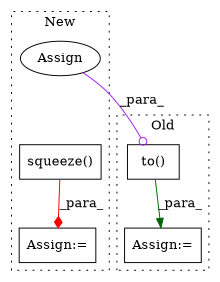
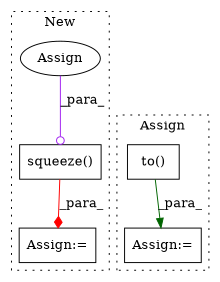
  digraph {
    node [a=75 l=3 shape=box]
    n1 [l="146,1" label="to()" s="8641,8798"]
    n2 [a=68 label="Assign:=" s=8638]
    n3 [l="33,1" label="squeeze()" s="8917,8951"]
    n4 [a=68 label="Assign:=" s=8895]
    n5 [a=76 l=1 label=Assign s=8950 shape=ellipse]
    subgraph cluster_1 {
-     label=Old
+     label=Assign
      style=dotted
      n1
      n2
    }
    subgraph cluster_2 {
      label=New
      style=dotted
      n3
      n4
      n5
    }
    n1 -> n2 [arrowhead=normal color=darkgreen label=_para_]
    n3 -> n4 [arrowhead=diamond color=red label=_para_]
-   n5 -> n1 [arrowhead=odot color=purple label=_para_]
+   n5 -> n3 [arrowhead=odot color=purple label=_para_]
  }
